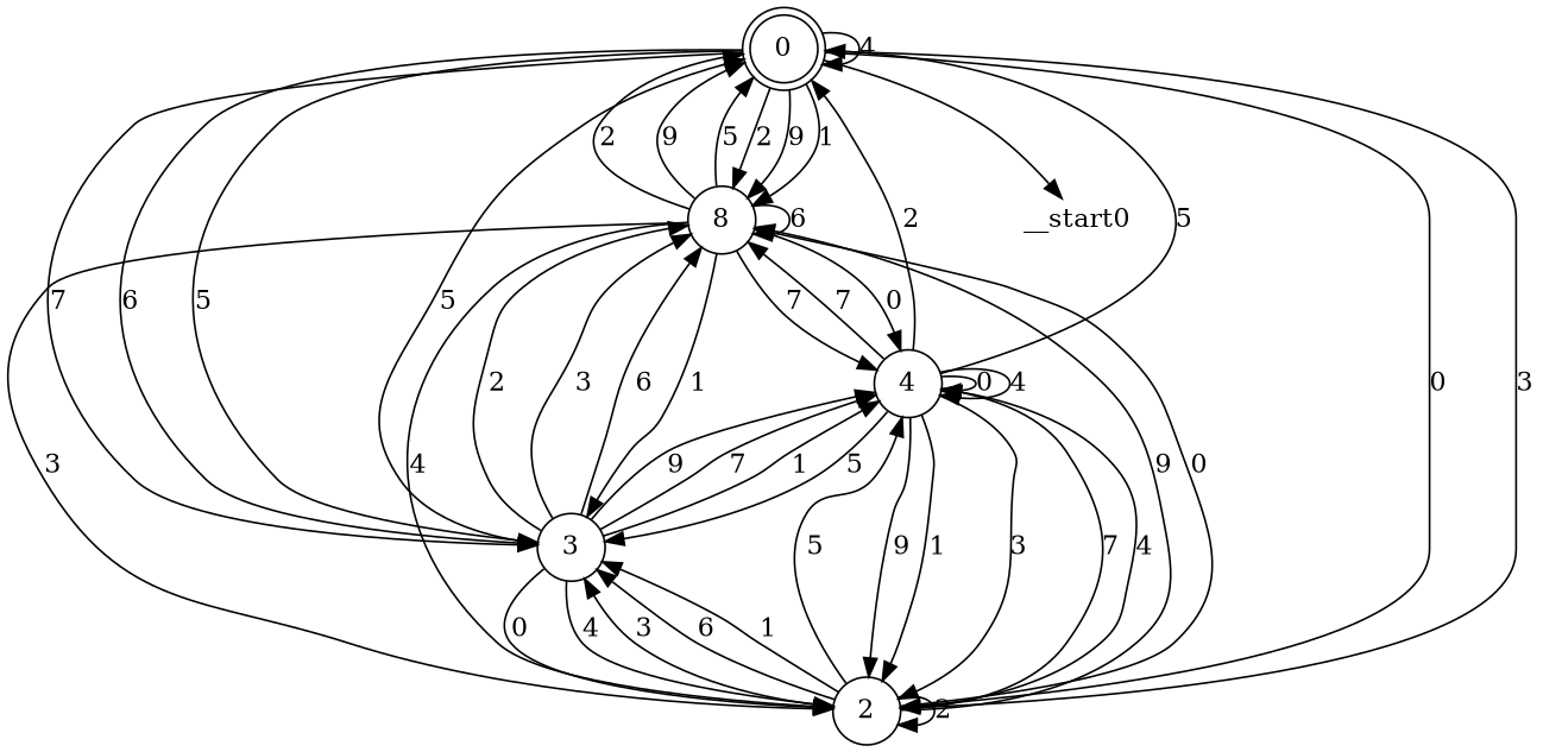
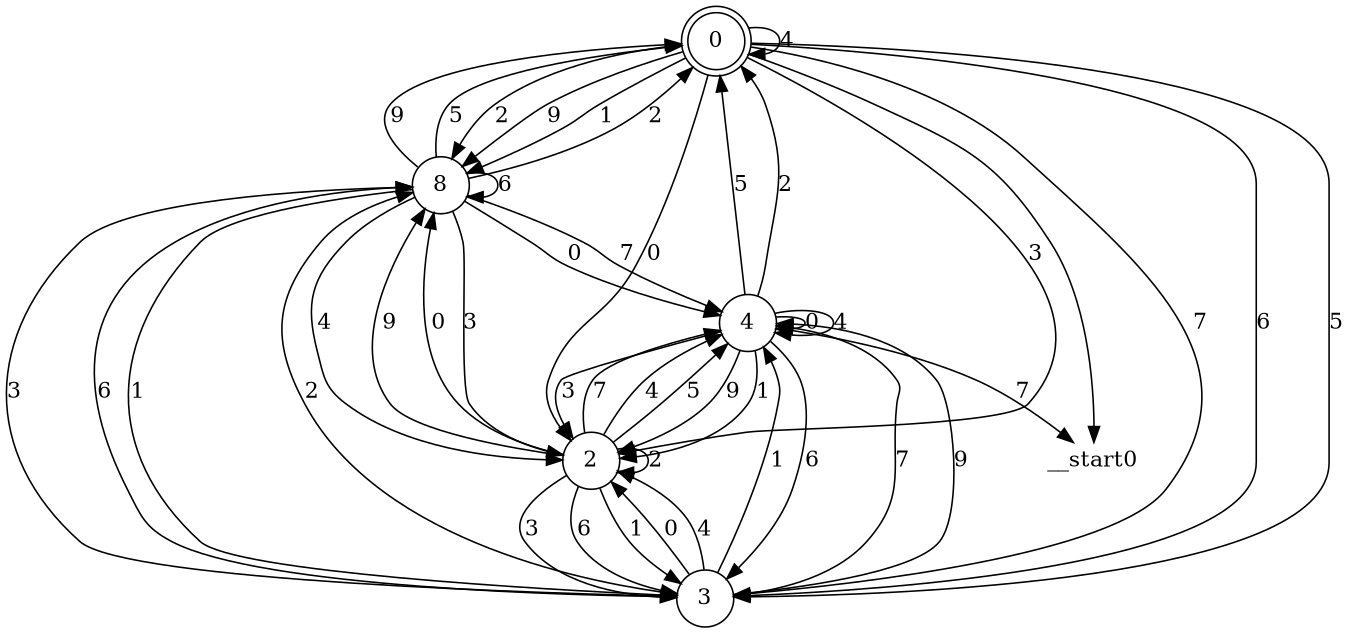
  digraph {
    node [shape=circle]
    n1 [label=0 shape=doublecircle]
    n2 [label=8]
    n3 [label=2]
    n4 [label=3]
    __start0 [height=0 shape=none width=0]
    n6 [label=4]
    n1 -> n1 [label=4]
    n1 -> n2 [label=2]
    n1 -> n2 [label=9]
    n1 -> n2 [label=1]
    n1 -> n3 [label=0]
    n1 -> n3 [label=3]
    n1 -> n4 [label=7]
    n1 -> n4 [label=6]
    n1 -> n4 [label=5]
    n1 -> __start0
    n2 -> n1 [label=2]
    n2 -> n1 [label=9]
    n2 -> n1 [label=5]
    n2 -> n2 [label=6]
    n2 -> n3 [label=3]
    n2 -> n3 [label=4]
    n2 -> n4 [label=1]
    n2 -> n6 [label=0]
    n2 -> n6 [label=7]
    n3 -> n2 [label=9]
    n3 -> n2 [label=0]
    n3 -> n3 [label=2]
    n3 -> n4 [label=3]
    n3 -> n4 [label=6]
    n3 -> n4 [label=1]
    n3 -> n6 [label=7]
    n3 -> n6 [label=4]
    n3 -> n6 [label=5]
-   n4 -> n1 [label=5]
    n4 -> n2 [label=2]
    n4 -> n2 [label=3]
    n4 -> n2 [label=6]
    n4 -> n3 [label=0]
    n4 -> n3 [label=4]
    n4 -> n6 [label=9]
    n4 -> n6 [label=7]
    n4 -> n6 [label=1]
    n6 -> n1 [label=2]
    n6 -> n1 [label=5]
-   n6 -> n2 [label=7]
+   n6 -> __start0 [label=7]
    n6 -> n3 [label=9]
    n6 -> n3 [label=3]
    n6 -> n3 [label=1]
-   n6 -> n4 [label=5]
+   n6 -> n4 [label=6]
    n6 -> n6 [label=0]
    n6 -> n6 [label=4]
  }
